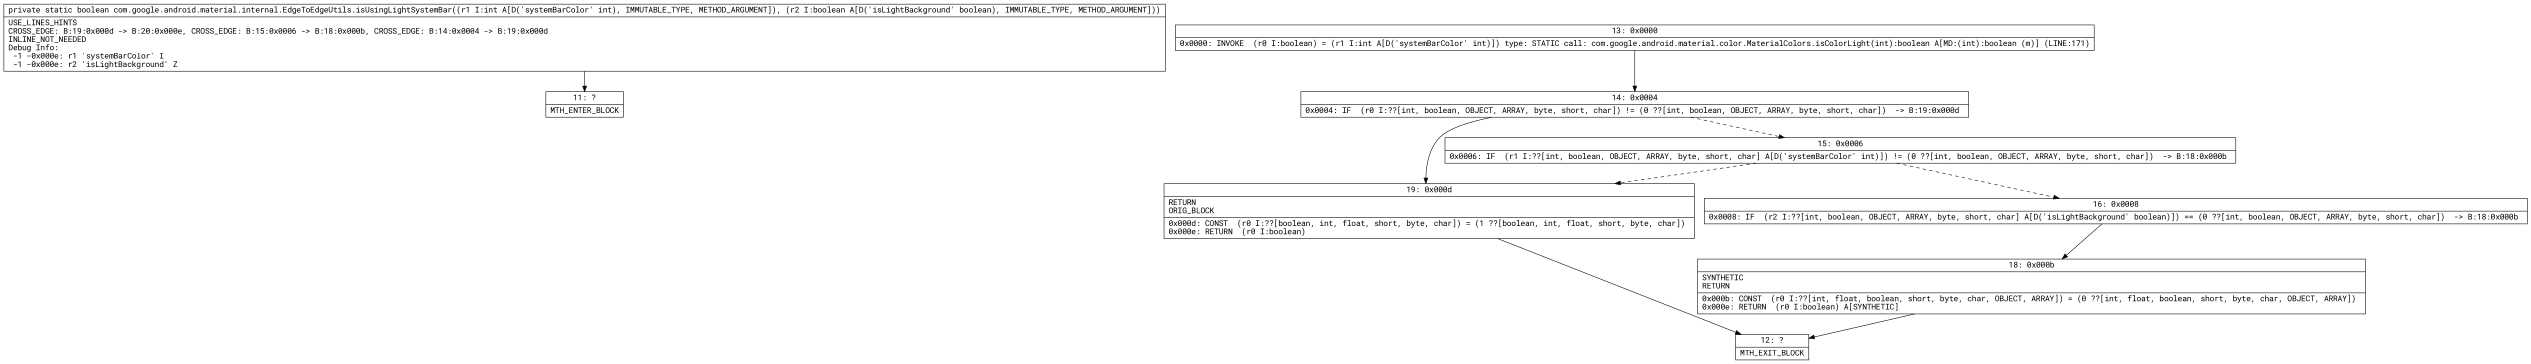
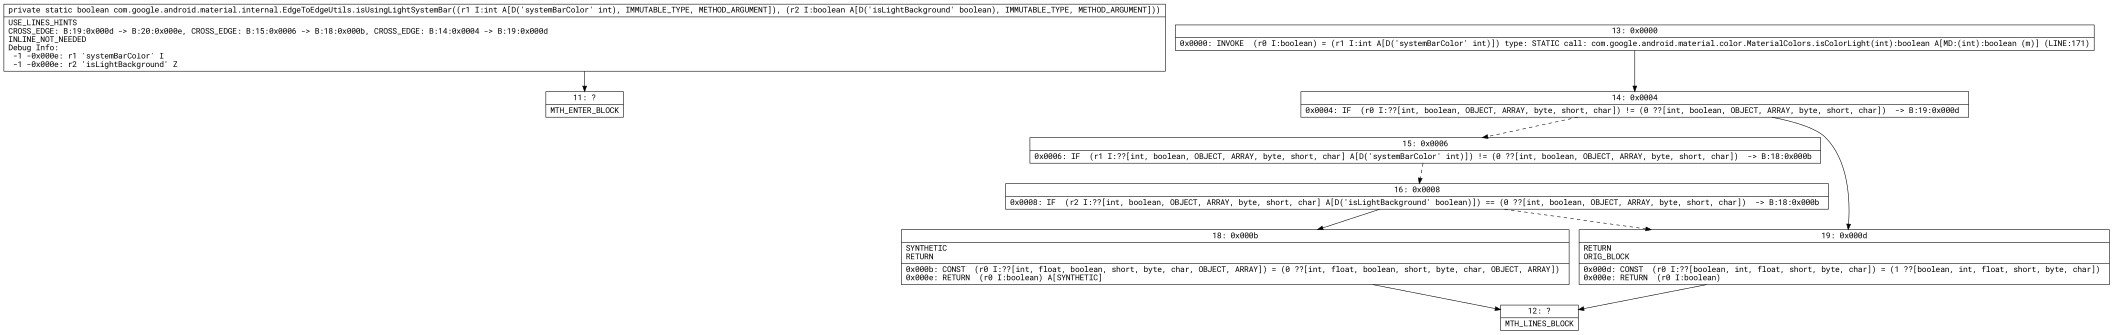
  digraph {
    fontname="Roboto Mono"
    node [fontname="Roboto Mono" shape=record]
    edge [fontname="Roboto Mono"]
    n1 [label="{11\:\ ?|MTH_ENTER_BLOCK\l}"]
    n2 [label="{13\:\ 0x0000|0x0000: INVOKE  (r0 I:boolean) = (r1 I:int A[D('systemBarColor' int)]) type: STATIC call: com.google.android.material.color.MaterialColors.isColorLight(int):boolean A[MD:(int):boolean (m)] (LINE:171)\l}"]
    n3 [label="{14\:\ 0x0004|0x0004: IF  (r0 I:??[int, boolean, OBJECT, ARRAY, byte, short, char]) != (0 ??[int, boolean, OBJECT, ARRAY, byte, short, char])  \-\> B:19:0x000d \l}"]
    n4 [label="{15\:\ 0x0006|0x0006: IF  (r1 I:??[int, boolean, OBJECT, ARRAY, byte, short, char] A[D('systemBarColor' int)]) != (0 ??[int, boolean, OBJECT, ARRAY, byte, short, char])  \-\> B:18:0x000b \l}"]
    n5 [label="{19\:\ 0x000d|RETURN\lORIG_BLOCK\l|0x000d: CONST  (r0 I:??[boolean, int, float, short, byte, char]) = (1 ??[boolean, int, float, short, byte, char]) \l0x000e: RETURN  (r0 I:boolean) \l}"]
    n6 [label="{16\:\ 0x0008|0x0008: IF  (r2 I:??[int, boolean, OBJECT, ARRAY, byte, short, char] A[D('isLightBackground' boolean)]) == (0 ??[int, boolean, OBJECT, ARRAY, byte, short, char])  \-\> B:18:0x000b \l}"]
-   n7 [label="{12\:\ ?|MTH_EXIT_BLOCK\l}"]
+   n7 [label="{12\:\ ?|MTH_LINES_BLOCK\l}"]
    n8 [label="{18\:\ 0x000b|SYNTHETIC\lRETURN\l|0x000b: CONST  (r0 I:??[int, float, boolean, short, byte, char, OBJECT, ARRAY]) = (0 ??[int, float, boolean, short, byte, char, OBJECT, ARRAY]) \l0x000e: RETURN  (r0 I:boolean) A[SYNTHETIC]\l}"]
    n9 [label="{private static boolean com.google.android.material.internal.EdgeToEdgeUtils.isUsingLightSystemBar((r1 I:int A[D('systemBarColor' int), IMMUTABLE_TYPE, METHOD_ARGUMENT]), (r2 I:boolean A[D('isLightBackground' boolean), IMMUTABLE_TYPE, METHOD_ARGUMENT]))  | USE_LINES_HINTS\lCROSS_EDGE: B:19:0x000d \-\> B:20:0x000e, CROSS_EDGE: B:15:0x0006 \-\> B:18:0x000b, CROSS_EDGE: B:14:0x0004 \-\> B:19:0x000d\lINLINE_NOT_NEEDED\lDebug Info:\l  \-1 \-0x000e: r1 'systemBarColor' I\l  \-1 \-0x000e: r2 'isLightBackground' Z\l}"]
    n2 -> n3
    n3 -> n4 [style=dashed]
    n3 -> n5
    n4 -> n6 [style=dashed]
    n5 -> n7
-   n4 -> n5 [style=dashed]
+   n6 -> n5 [style=dashed]
    n6 -> n8
    n8 -> n7
    n9 -> n1
  }
